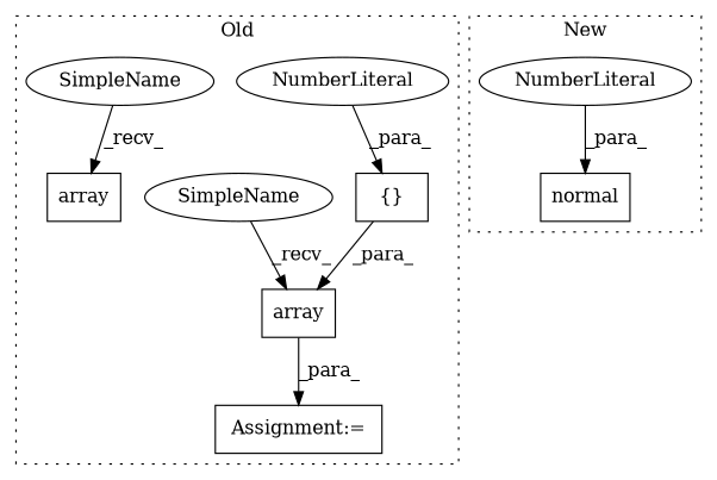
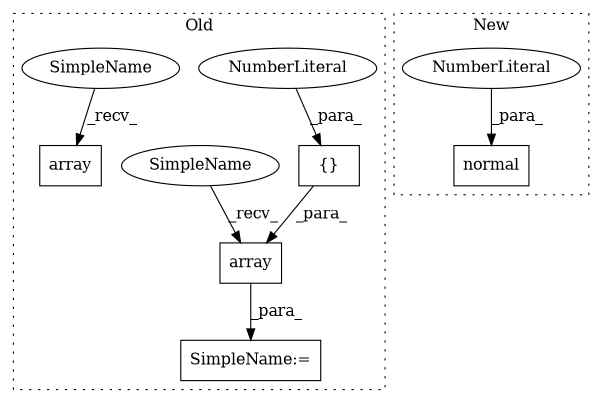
  digraph {
    node [a=32 l=1 shape=box]
    n1 [l="6,1" label=array s="2126,2162"]
    n2 [a=4 l="1,1" label="{}" s="2141,2143"]
    n3 [a=34 label=NumberLiteral s=2142 shape=ellipse]
    n4 [l="19,-5" label=array s="2693,2935"]
-   n5 [a=7 label="Assignment:=" s=2119]
+   n5 [a=7 label="SimpleName:=" s=2119]
    n6 [a=42 l=5 label=SimpleName s=2120 shape=ellipse]
    n7 [a=42 l=5 label=SimpleName s=2687 shape=ellipse]
    n8 [l="7,1" label=normal s="2100,2138"]
    n9 [a=34 label=NumberLiteral s=2107 shape=ellipse]
    subgraph cluster_1 {
      label=Old
      style=dotted
      n1
      n2
      n3
      n4
      n5
      n6
      n7
    }
    subgraph cluster_2 {
      label=New
      style=dotted
      n8
      n9
    }
    n1 -> n5 [label=_para_]
    n2 -> n1 [label=_para_]
    n3 -> n2 [label=_para_]
    n6 -> n1 [label=_recv_]
    n7 -> n4 [label=_recv_]
    n9 -> n8 [label=_para_]
  }
